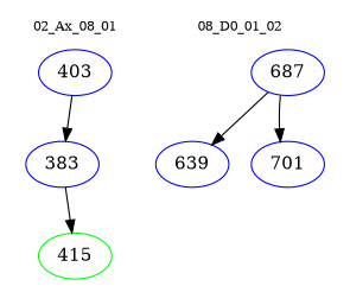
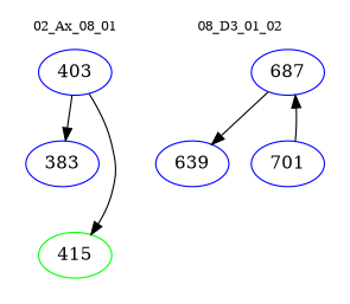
  digraph {
    node [color=blue]
    edge [color=black]
    n1 [label=403]
    n2 [label=383]
    n3 [color=green label=415]
    n4 [label=687]
    n5 [label=639]
    n6 [label=701]
    subgraph cluster_1 {
      color=white
      fontsize=10
      label="02_Ax_08_01"
      n1
      n2
      n3
    }
    subgraph cluster_2 {
      color=white
      fontsize=10
-     label="08_D0_01_02"
+     label="08_D3_01_02"
      n4
      n5
      n6
    }
    n1 -> n2
-   n2 -> n3
+   n1 -> n3
    n4 -> n5
-   n4 -> n6
+   n6 -> n4
  }
